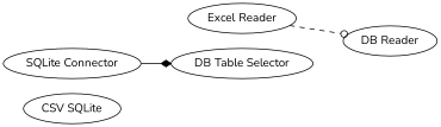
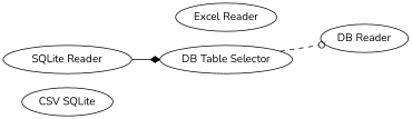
  digraph {
    fontname=Nunito
    rankdir=LR
    node [fontname=Nunito]
    edge [fontname=Nunito]
    n1 [label="CSV SQLite"]
    n2 [label="Excel Reader"]
-   n3 [label="SQLite Connector"]
+   n3 [label="SQLite Reader"]
    n4 [label="DB Table Selector"]
    n5 [label="DB Reader"]
    n3 -> n4 [arrowhead=diamond style=solid]
-   n2 -> n5 [arrowhead=odot style=dashed]
+   n4 -> n5 [arrowhead=odot style=dashed]
  }
